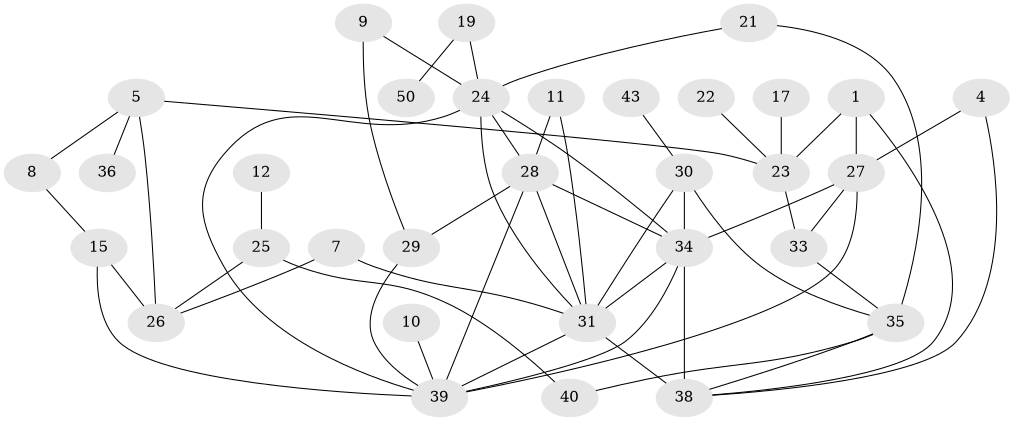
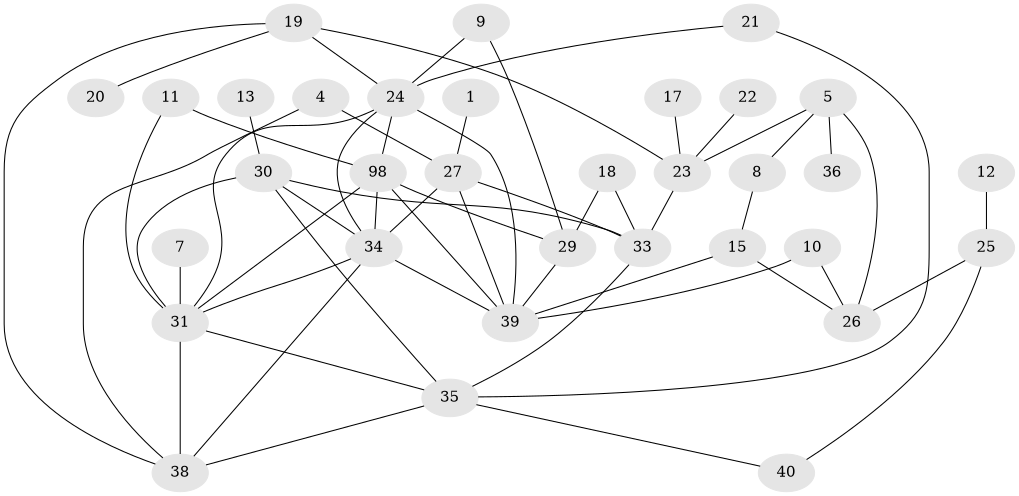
  graph {
    node [color=gray90 style=filled]
    edge [weight=1.0]
    1
    27
    39
    33
    34
    35
    38
    40
    4
    5
    8
    23
    26
    36
    15
    7
    31
-   28
+   28 [label=98]
    29
    9
    24
    10
    11
    12
    25
-   13 [label=43]
+   13
    30
    17
+   18
    19
-   20 [label=50]
+   20
    21
    22
    1 -- 27
    27 -- 39 [weight=2.0]
    27 -- 33
    27 -- 34
    33 -- 35
    34 -- 39
    34 -- 38
    34 -- 31
    35 -- 38
    35 -- 40
    4 -- 27
    4 -- 38
    5 -- 8
    5 -- 23
    5 -- 26
    5 -- 36
    8 -- 15
    23 -- 33
    15 -- 39
    15 -- 26
-   7 -- 26
+   10 -- 26
    7 -- 31
-   31 -- 39
+   31 -- 35
    31 -- 38 [weight=3.0]
    28 -- 39
    28 -- 34
    28 -- 31 [weight=2.0]
    28 -- 29
    29 -- 39
    9 -- 29
    9 -- 24
    24 -- 39
    24 -- 34
    24 -- 31
    24 -- 28
    10 -- 39 [weight=2.0]
    11 -- 31
    11 -- 28
    12 -- 25
    25 -- 40
    25 -- 26
    13 -- 30
+   30 -- 33
    30 -- 34
    30 -- 35
    30 -- 31
    17 -- 23
-   1 -- 38
-   1 -- 23
+   18 -- 33
+   18 -- 29
+   19 -- 38
+   19 -- 23
    19 -- 24
    19 -- 20
    21 -- 35
    21 -- 24
    22 -- 23
  }
